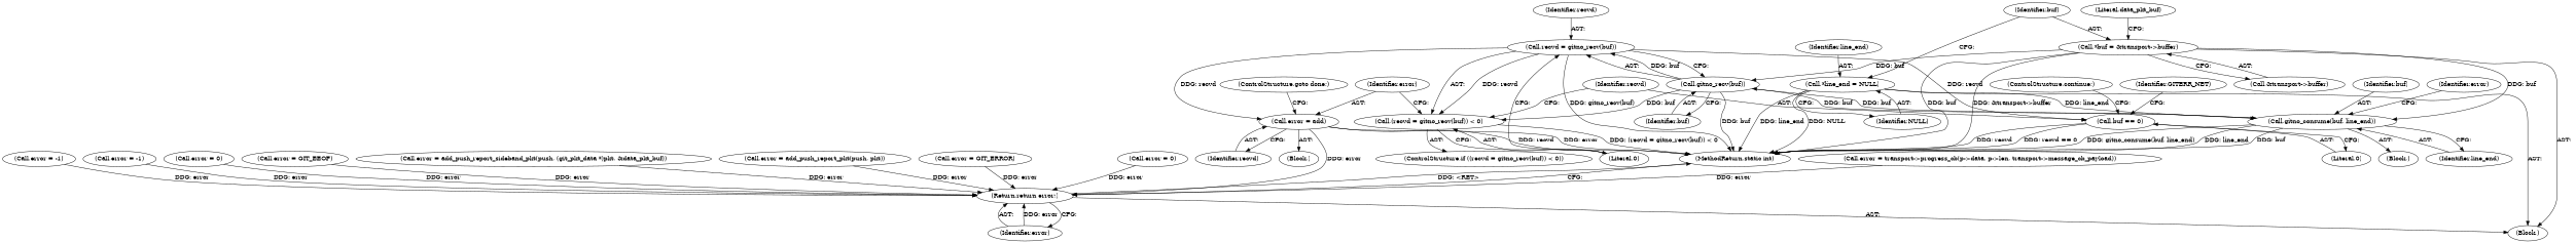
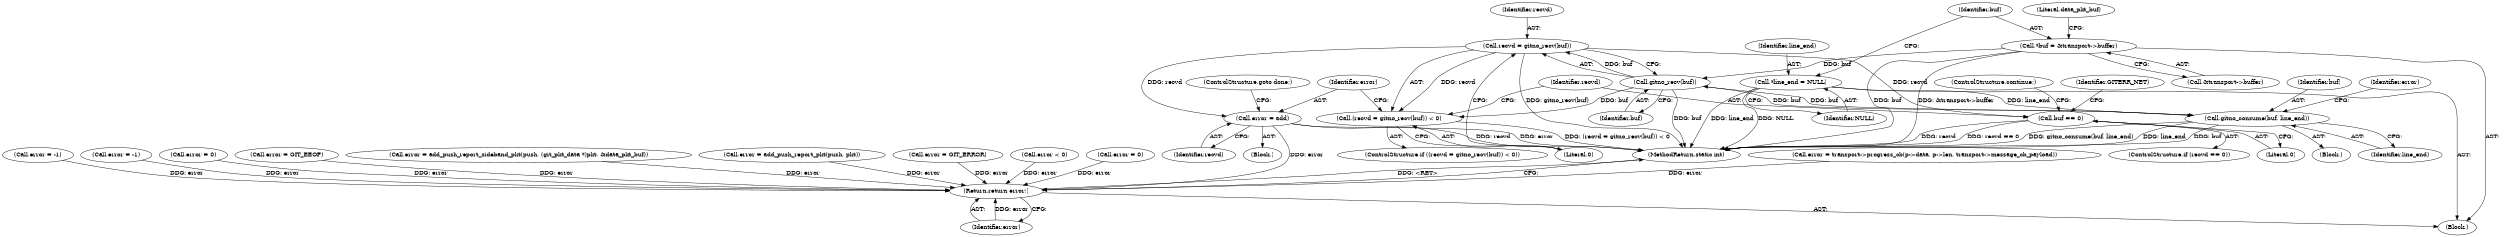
  digraph {
    n1 [label="(Call,recvd = gitno_recv(buf))"]
    n2 [label="(Call,gitno_recv(buf))"]
    n3 [label="(Call,(recvd = gitno_recv(buf)) < 0)"]
    n4 [label="(Call,error = add)"]
    n5 [label="(Call,buf == 0)"]
    n6 [label="(MethodReturn,static int)"]
    n7 [label="(Call,gitno_consume(buf, line_end))"]
    n8 [label="(Identifier,buf)"]
    n9 [label="(Literal,0)"]
    n10 [label="(ControlStructure,if ((recvd = gitno_recv(buf)) < 0))"]
    n11 [label="(Return,return error;)"]
    n12 [label="(Identifier,recvd)"]
    n13 [label="(Block,)"]
+   n14 [label="(ControlStructure,if (recvd == 0))"]
    n15 [label="(Literal,0)"]
    n16 [label="(Block,)"]
    n17 [label="(Identifier,line_end)"]
    n18 [label="(Call,*buf = &transport->buffer)"]
    n19 [label="(Call,&transport->buffer)"]
    n20 [label="(Block,)"]
    n21 [label="(Call,*line_end = NULL)"]
    n22 [label="(Identifier,NULL)"]
    n23 [label="(Identifier,error)"]
    n24 [label="(Call,error = GIT_ERROR)"]
    n25 [label="(Identifier,recvd)"]
    n26 [label="(Literal,data_pkt_buf)"]
    n27 [label="(Identifier,buf)"]
    n28 [label="(ControlStructure,continue;)"]
    n29 [label="(Identifier,recvd)"]
    n30 [label="(Identifier,buf)"]
    n31 [label="(Identifier,line_end)"]
    n32 [label="(Identifier,GITERR_NET)"]
+   n33 [label="(Call,error < 0)"]
    n34 [label="(Call,error = 0)"]
    n35 [label="(ControlStructure,goto done;)"]
    n36 [label="(Call,error = transport->progress_cb(p->data, p->len, transport->message_cb_payload))"]
    n37 [label="(Call,error = -1)"]
    n38 [label="(Call,error = -1)"]
    n39 [label="(Identifier,error)"]
    n40 [label="(Call,error = 0)"]
    n41 [label="(Call,error = GIT_EEOF)"]
    n42 [label="(Call,error = add_push_report_sideband_pkt(push, (git_pkt_data *)pkt, &data_pkt_buf))"]
    n43 [label="(Call,error = add_push_report_pkt(push, pkt))"]
    n44 [label="(Identifier,error)"]
    n1 -> n2 [label="CFG: "]
    n1 -> n3 [label="AST: "]
    n1 -> n3 [label="DDG: recvd"]
    n1 -> n4 [label="DDG: recvd"]
    n1 -> n5 [label="DDG: recvd"]
    n1 -> n6 [label="DDG: gitno_recv(buf)"]
    n2 -> n1 [label="AST: "]
    n2 -> n1 [label="DDG: buf"]
    n2 -> n3 [label="DDG: buf"]
    n2 -> n6 [label="DDG: buf"]
    n2 -> n7 [label="DDG: buf"]
    n2 -> n8 [label="CFG: "]
    n3 -> n6 [label="DDG: (recvd = gitno_recv(buf)) < 0"]
    n3 -> n9 [label="CFG: "]
    n3 -> n10 [label="AST: "]
    n4 -> n6 [label="DDG: error"]
    n4 -> n6 [label="DDG: recvd"]
    n4 -> n11 [label="DDG: error"]
    n4 -> n12 [label="CFG: "]
    n4 -> n13 [label="AST: "]
    n5 -> n6 [label="DDG: recvd == 0"]
    n5 -> n6 [label="DDG: recvd"]
+   n5 -> n14 [label="AST: "]
    n5 -> n15 [label="CFG: "]
    n6 -> n11 [label="CFG: "]
    n7 -> n2 [label="DDG: buf"]
    n7 -> n6 [label="DDG: gitno_consume(buf, line_end)"]
    n7 -> n6 [label="DDG: line_end"]
    n7 -> n6 [label="DDG: buf"]
    n7 -> n16 [label="AST: "]
    n7 -> n17 [label="CFG: "]
    n8 -> n2 [label="AST: "]
    n9 -> n1 [label="CFG: "]
    n9 -> n3 [label="AST: "]
    n11 -> n6 [label="DDG: <RET>"]
    n11 -> n20 [label="AST: "]
    n11 -> n23 [label="CFG: "]
    n12 -> n4 [label="AST: "]
    n15 -> n5 [label="AST: "]
    n17 -> n7 [label="AST: "]
    n18 -> n2 [label="DDG: buf"]
    n18 -> n6 [label="DDG: &transport->buffer"]
    n18 -> n6 [label="DDG: buf"]
-   n18 -> n7 [label="DDG: buf"]
    n18 -> n19 [label="CFG: "]
    n18 -> n20 [label="AST: "]
    n19 -> n18 [label="AST: "]
    n21 -> n6 [label="DDG: NULL"]
    n21 -> n6 [label="DDG: line_end"]
    n21 -> n7 [label="DDG: line_end"]
    n21 -> n20 [label="AST: "]
    n21 -> n22 [label="CFG: "]
    n22 -> n21 [label="AST: "]
    n23 -> n11 [label="AST: "]
    n23 -> n11 [label="DDG: error"]
    n24 -> n11 [label="DDG: error"]
    n25 -> n1 [label="AST: "]
    n26 -> n18 [label="CFG: "]
    n27 -> n7 [label="AST: "]
    n28 -> n5 [label="CFG: "]
    n29 -> n3 [label="CFG: "]
    n29 -> n5 [label="AST: "]
    n30 -> n18 [label="AST: "]
    n30 -> n21 [label="CFG: "]
    n31 -> n21 [label="AST: "]
    n32 -> n5 [label="CFG: "]
+   n33 -> n11 [label="DDG: error"]
    n34 -> n11 [label="DDG: error"]
    n35 -> n4 [label="CFG: "]
    n36 -> n11 [label="DDG: error"]
    n37 -> n11 [label="DDG: error"]
    n38 -> n11 [label="DDG: error"]
    n39 -> n7 [label="CFG: "]
    n40 -> n11 [label="DDG: error"]
    n41 -> n11 [label="DDG: error"]
    n42 -> n11 [label="DDG: error"]
    n43 -> n11 [label="DDG: error"]
    n44 -> n3 [label="CFG: "]
    n44 -> n4 [label="AST: "]
  }
